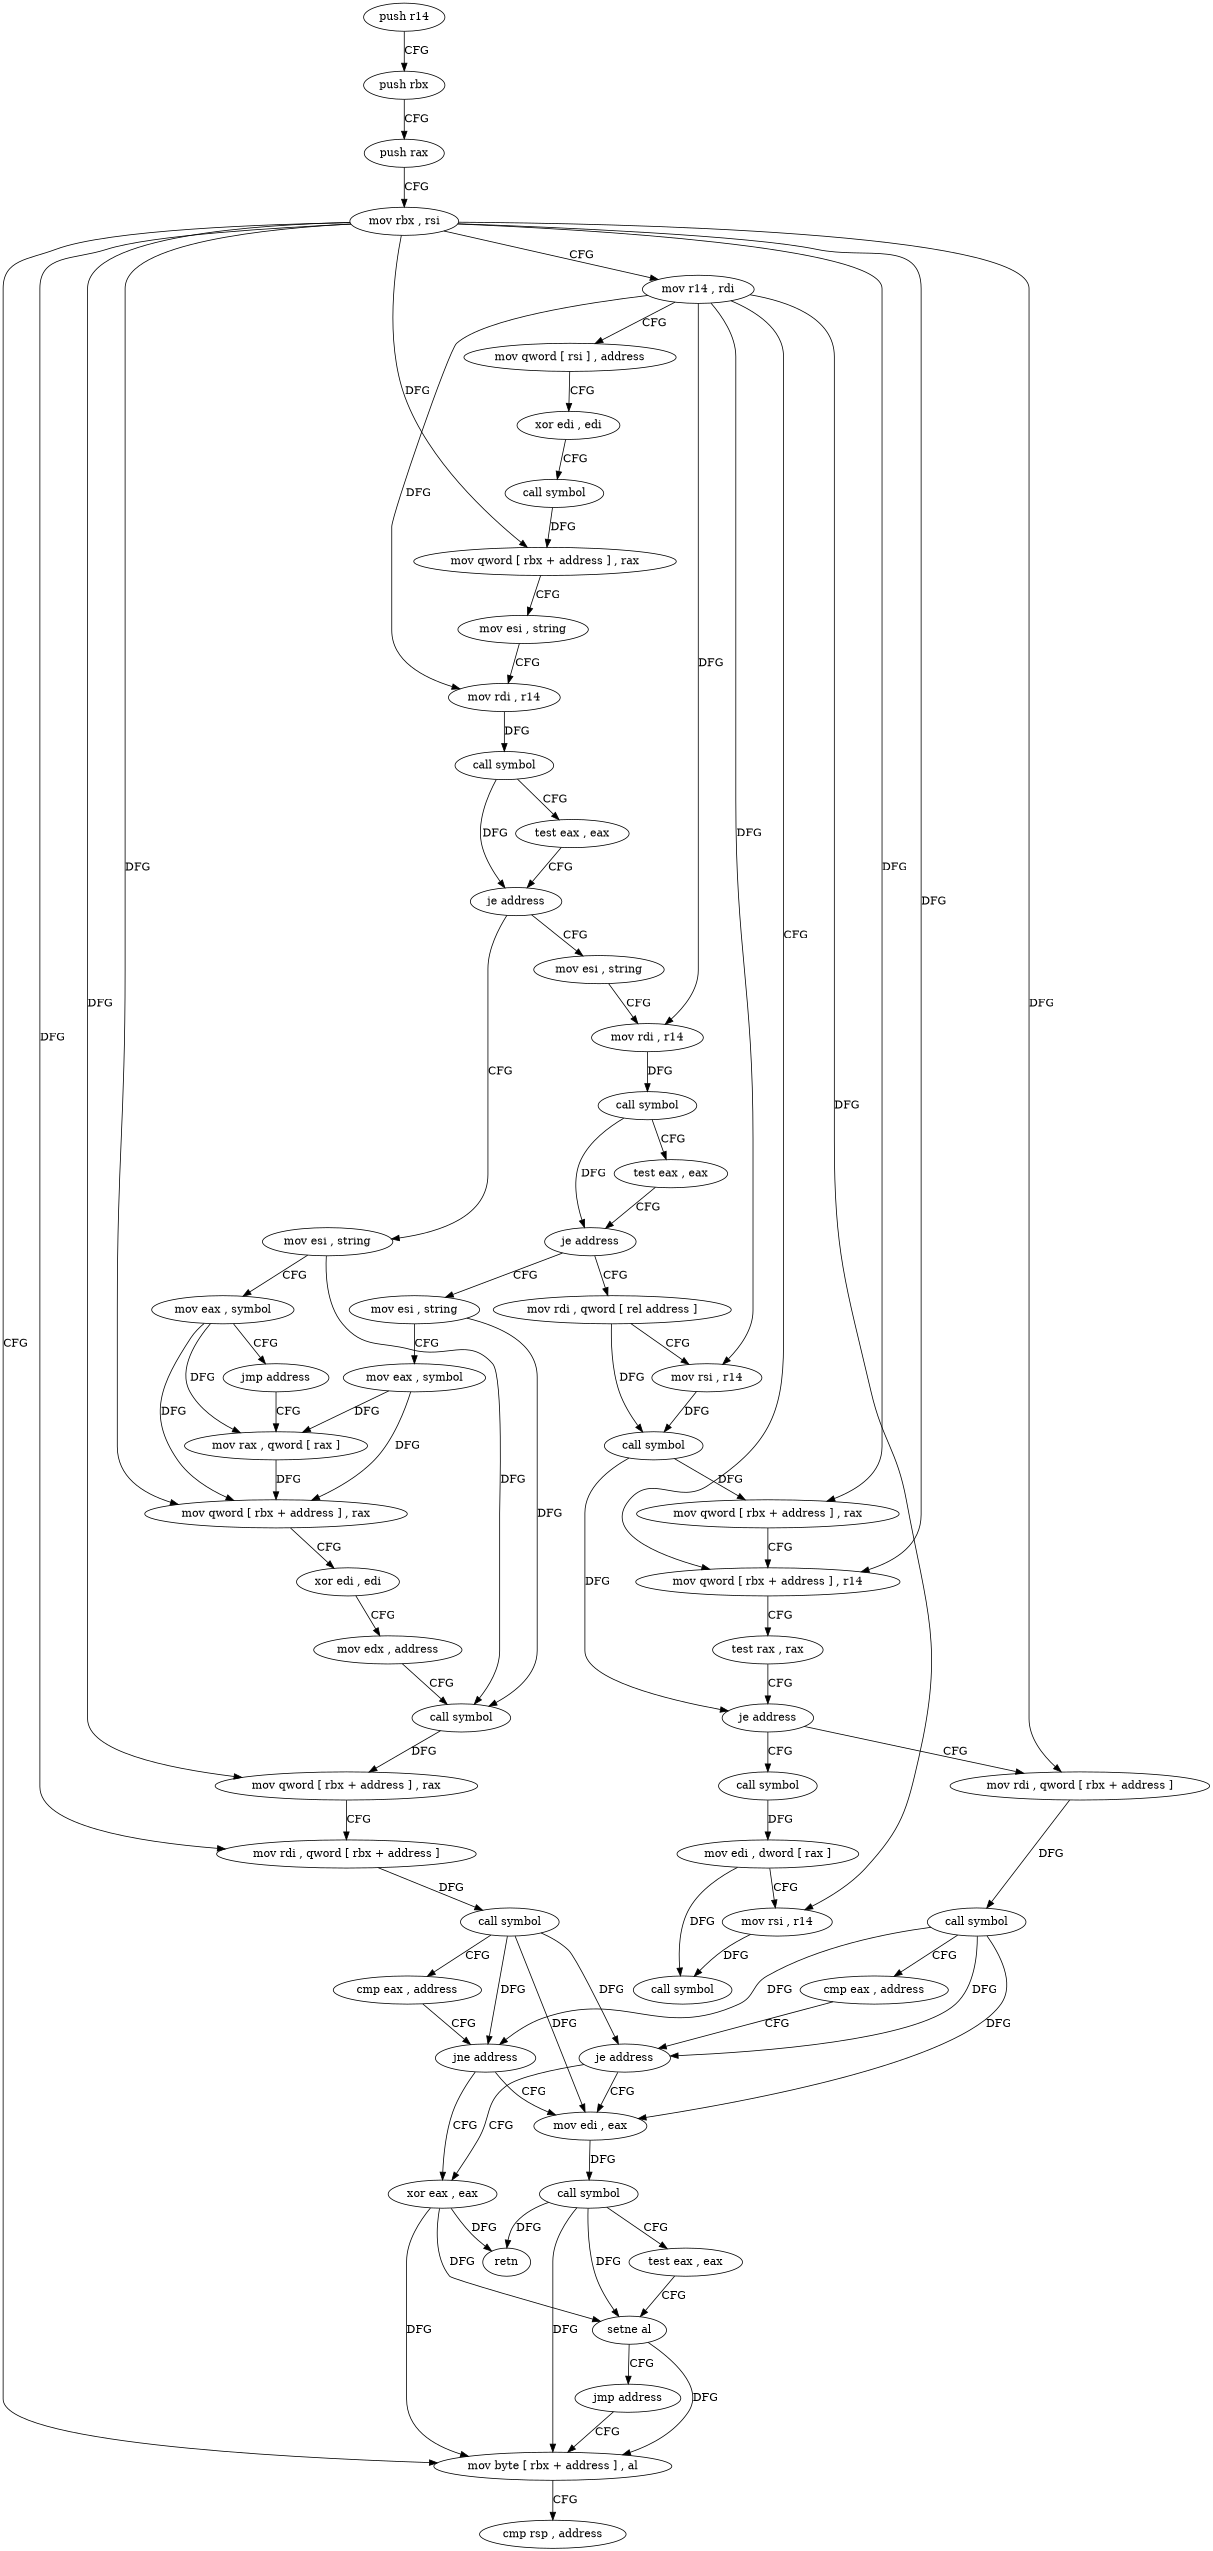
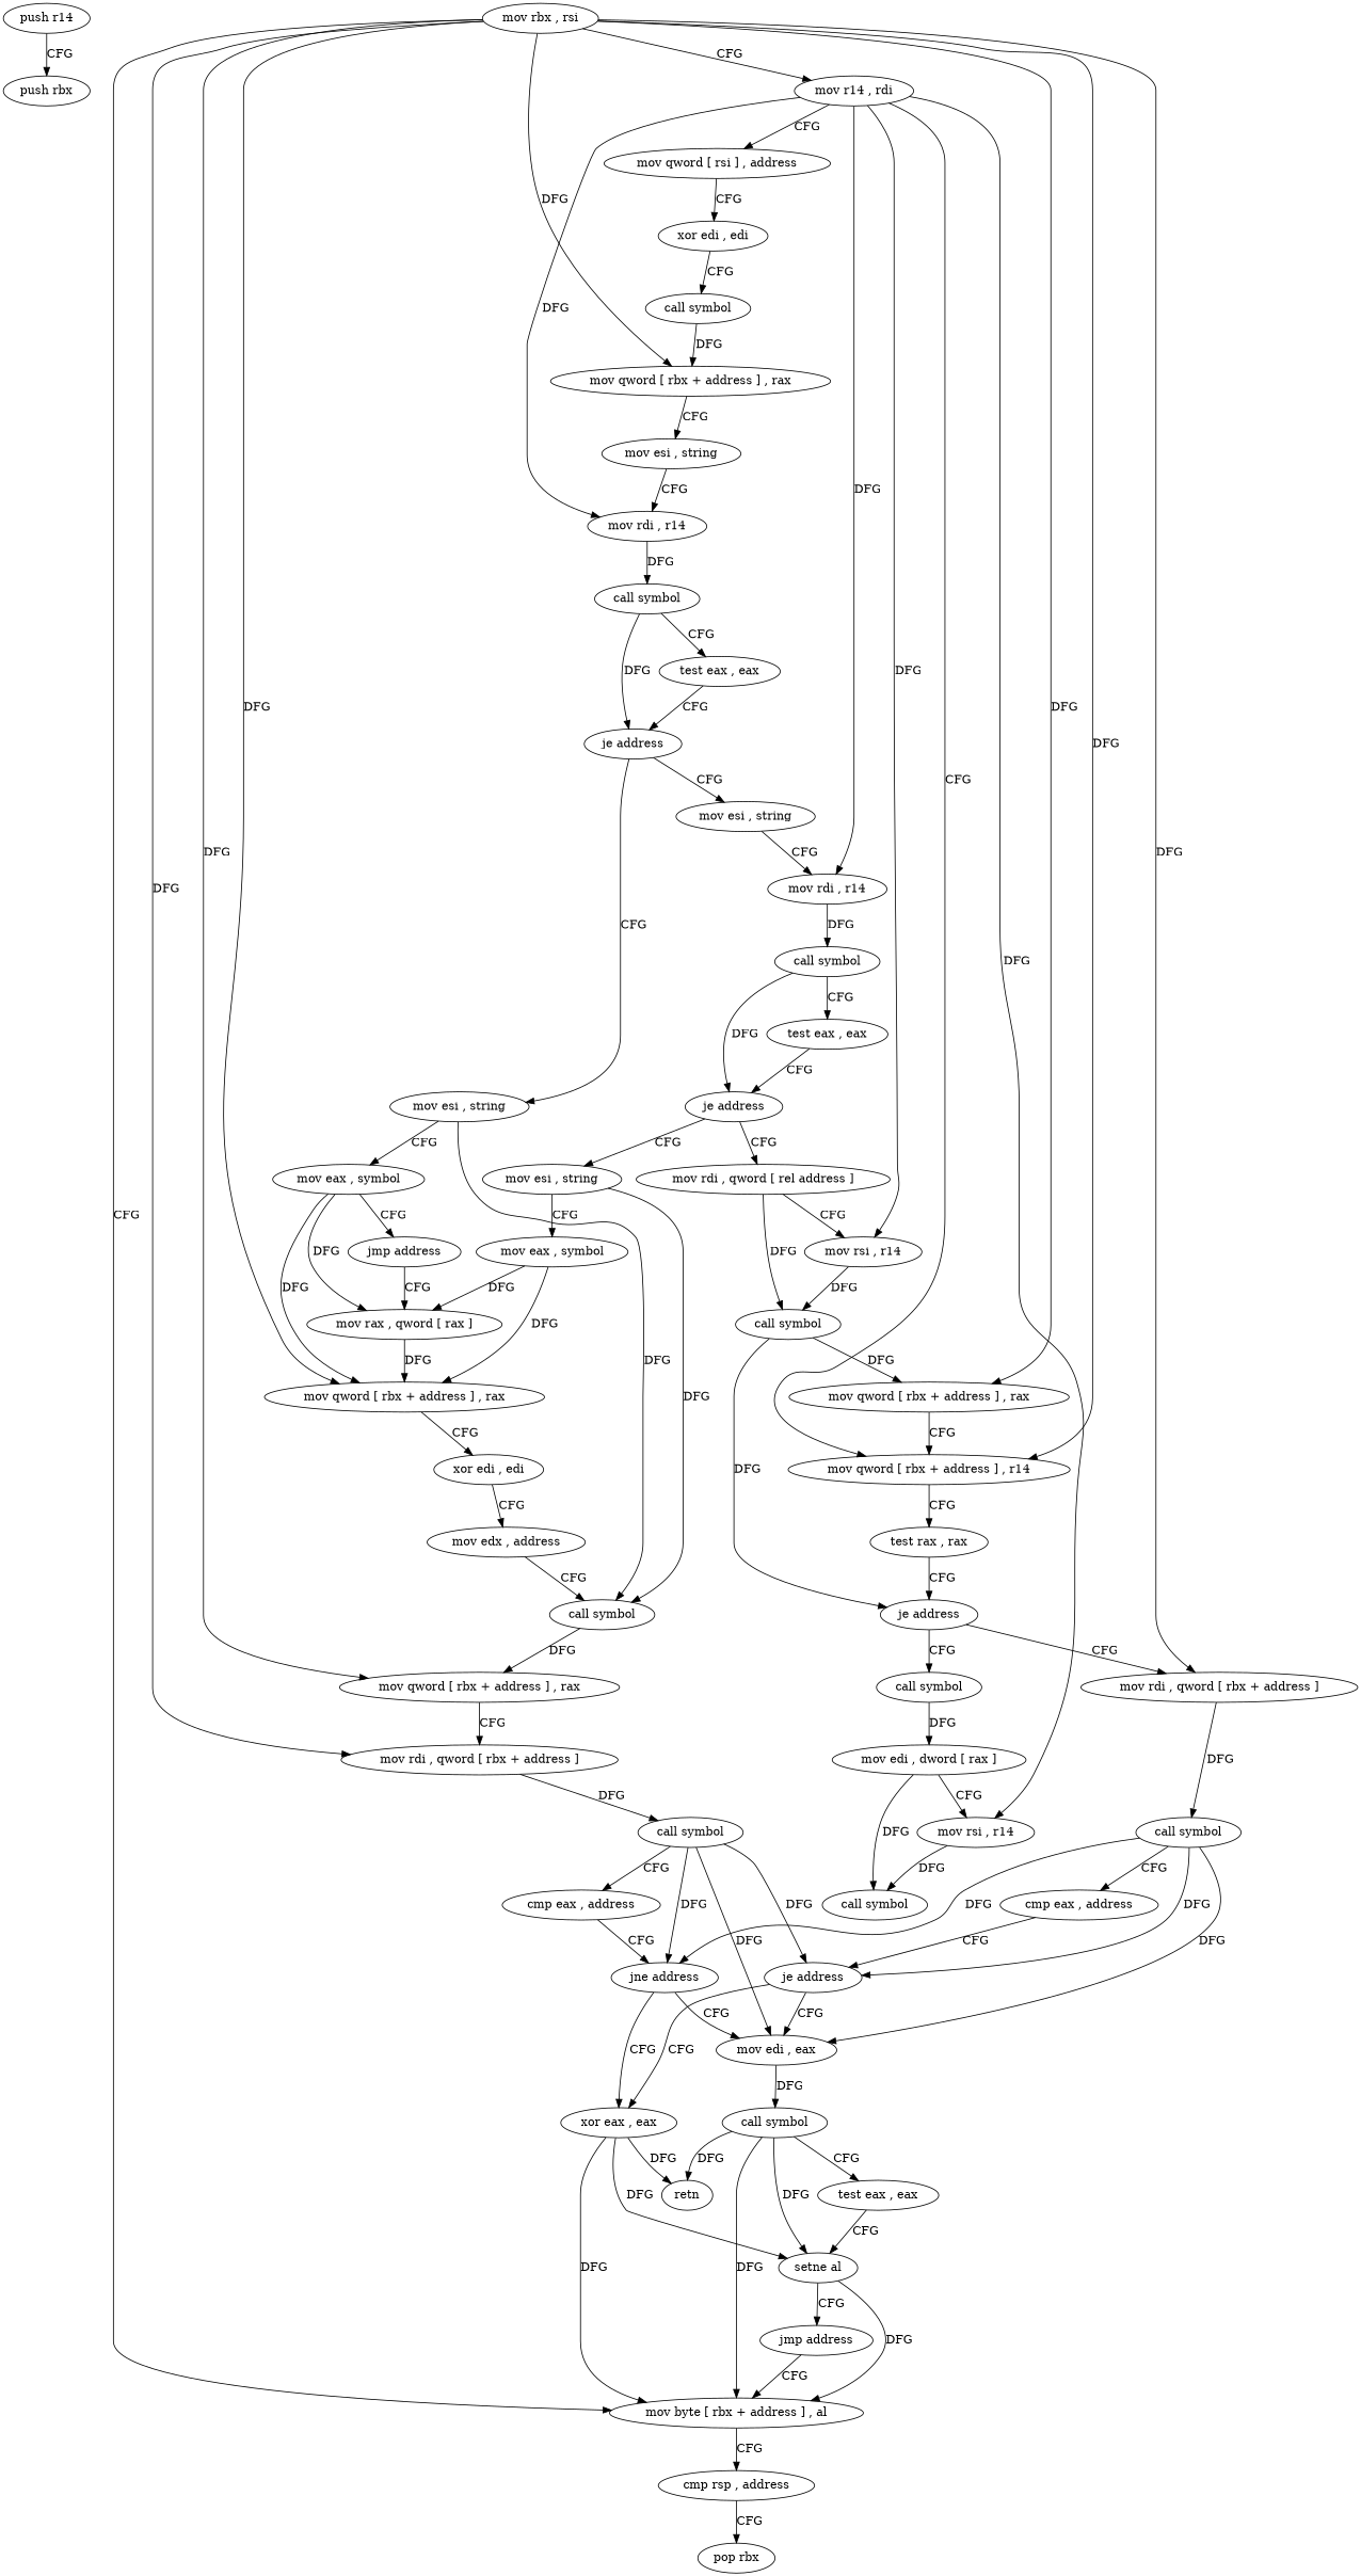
  digraph {
    n1 [label="push r14"]
    n2 [label="push rbx"]
-   n3 [label="push rax"]
    n4 [label="mov rbx , rsi"]
    n5 [label="mov r14 , rdi"]
    n6 [label="mov qword [ rbx + address ] , rax"]
    n7 [label="mov qword [ rbx + address ] , rax"]
    n8 [label="mov qword [ rbx + address ] , rax"]
    n9 [label="mov rdi , qword [ rbx + address ]"]
    n10 [label="mov qword [ rbx + address ] , rax"]
    n11 [label="mov qword [ rbx + address ] , r14"]
    n12 [label="mov rdi , qword [ rbx + address ]"]
    n13 [label="mov byte [ rbx + address ] , al"]
    n14 [label="mov qword [ rsi ] , address"]
    n15 [label="mov rdi , r14"]
    n16 [label="mov rdi , r14"]
    n17 [label="mov rsi , r14"]
    n18 [label="mov rsi , r14"]
    n19 [label="mov esi , string"]
    n20 [label="xor edi , edi"]
    n21 [label="call symbol"]
    n22 [label="test rax , rax"]
    n23 [label="call symbol"]
    n24 [label="cmp rsp , address"]
    n25 [label="xor edi , edi"]
    n26 [label="call symbol"]
    n27 [label="call symbol"]
    n28 [label="call symbol"]
    n29 [label="call symbol"]
    n30 [label="call symbol"]
    n31 [label="test eax , eax"]
    n32 [label="je address"]
    n33 [label="mov esi , string"]
    n34 [label="mov esi , string"]
    n35 [label="mov eax , symbol"]
    n36 [label="call symbol"]
    n37 [label="jmp address"]
    n38 [label="mov rax , qword [ rax ]"]
    n39 [label="test eax , eax"]
    n40 [label="je address"]
    n41 [label="mov esi , string"]
    n42 [label="mov rdi , qword [ rel address ]"]
    n43 [label="mov eax , symbol"]
    n44 [label="je address"]
    n45 [label="mov edx , address"]
    n46 [label="cmp eax , address"]
    n47 [label="jne address"]
    n48 [label="mov edi , eax"]
    n49 [label="je address"]
    n50 [label="xor eax , eax"]
    n51 [label="call symbol"]
    n52 [label="setne al"]
    n53 [label=retn]
    n54 [label="test eax , eax"]
    n55 [label="jmp address"]
    n56 [label="call symbol"]
    n57 [label="mov edi , dword [ rax ]"]
    n58 [label="cmp eax , address"]
+   n59 [label="pop rbx"]
    n1 -> n2 [label=CFG]
-   n2 -> n3 [label=CFG]
-   n3 -> n4 [label=CFG]
    n4 -> n5 [label=CFG]
    n4 -> n6 [label=DFG]
    n4 -> n7 [label=DFG]
    n4 -> n8 [label=DFG]
    n4 -> n9 [label=DFG]
    n4 -> n10 [label=DFG]
    n4 -> n11 [label=DFG]
    n4 -> n12 [label=DFG]
    n4 -> n13 [label=CFG]
    n5 -> n11 [label=CFG]
    n5 -> n14 [label=CFG]
    n5 -> n15 [label=DFG]
    n5 -> n16 [label=DFG]
    n5 -> n17 [label=DFG]
    n5 -> n18 [label=DFG]
    n6 -> n19 [label=CFG]
    n7 -> n20 [label=CFG]
    n8 -> n9 [label=CFG]
    n9 -> n21 [label=DFG]
    n10 -> n11 [label=CFG]
    n11 -> n22 [label=CFG]
    n12 -> n23 [label=DFG]
    n13 -> n24 [label=CFG]
    n14 -> n25 [label=CFG]
    n15 -> n26 [label=DFG]
    n16 -> n27 [label=DFG]
    n17 -> n28 [label=DFG]
    n18 -> n29 [label=DFG]
    n19 -> n15 [label=CFG]
    n20 -> n45 [label=CFG]
    n21 -> n46 [label=CFG]
    n21 -> n47 [label=DFG]
    n21 -> n48 [label=DFG]
    n21 -> n49 [label=DFG]
    n22 -> n44 [label=CFG]
    n23 -> n47 [label=DFG]
    n23 -> n48 [label=DFG]
    n23 -> n49 [label=DFG]
    n23 -> n58 [label=CFG]
+   n24 -> n59 [label=CFG]
    n25 -> n30 [label=CFG]
    n26 -> n31 [label=CFG]
    n26 -> n32 [label=DFG]
    n27 -> n39 [label=CFG]
    n27 -> n40 [label=DFG]
    n28 -> n10 [label=DFG]
    n28 -> n44 [label=DFG]
    n30 -> n6 [label=DFG]
    n31 -> n32 [label=CFG]
    n32 -> n33 [label=CFG]
    n32 -> n34 [label=CFG]
    n33 -> n35 [label=CFG]
    n33 -> n36 [label=DFG]
    n34 -> n16 [label=CFG]
    n35 -> n7 [label=DFG]
    n35 -> n37 [label=CFG]
    n35 -> n38 [label=DFG]
    n36 -> n8 [label=DFG]
    n37 -> n38 [label=CFG]
    n38 -> n7 [label=DFG]
    n39 -> n40 [label=CFG]
    n40 -> n41 [label=CFG]
    n40 -> n42 [label=CFG]
    n41 -> n36 [label=DFG]
    n41 -> n43 [label=CFG]
    n42 -> n17 [label=CFG]
    n42 -> n28 [label=DFG]
    n43 -> n7 [label=DFG]
    n43 -> n38 [label=DFG]
    n44 -> n12 [label=CFG]
    n44 -> n56 [label=CFG]
    n45 -> n36 [label=CFG]
    n46 -> n47 [label=CFG]
    n47 -> n48 [label=CFG]
    n47 -> n50 [label=CFG]
    n48 -> n51 [label=DFG]
    n49 -> n48 [label=CFG]
    n49 -> n50 [label=CFG]
    n50 -> n13 [label=DFG]
    n50 -> n52 [label=DFG]
    n50 -> n53 [label=DFG]
    n51 -> n13 [label=DFG]
    n51 -> n52 [label=DFG]
    n51 -> n53 [label=DFG]
    n51 -> n54 [label=CFG]
    n52 -> n13 [label=DFG]
    n52 -> n55 [label=CFG]
    n54 -> n52 [label=CFG]
    n55 -> n13 [label=CFG]
    n56 -> n57 [label=DFG]
    n57 -> n18 [label=CFG]
    n57 -> n29 [label=DFG]
    n58 -> n49 [label=CFG]
  }
